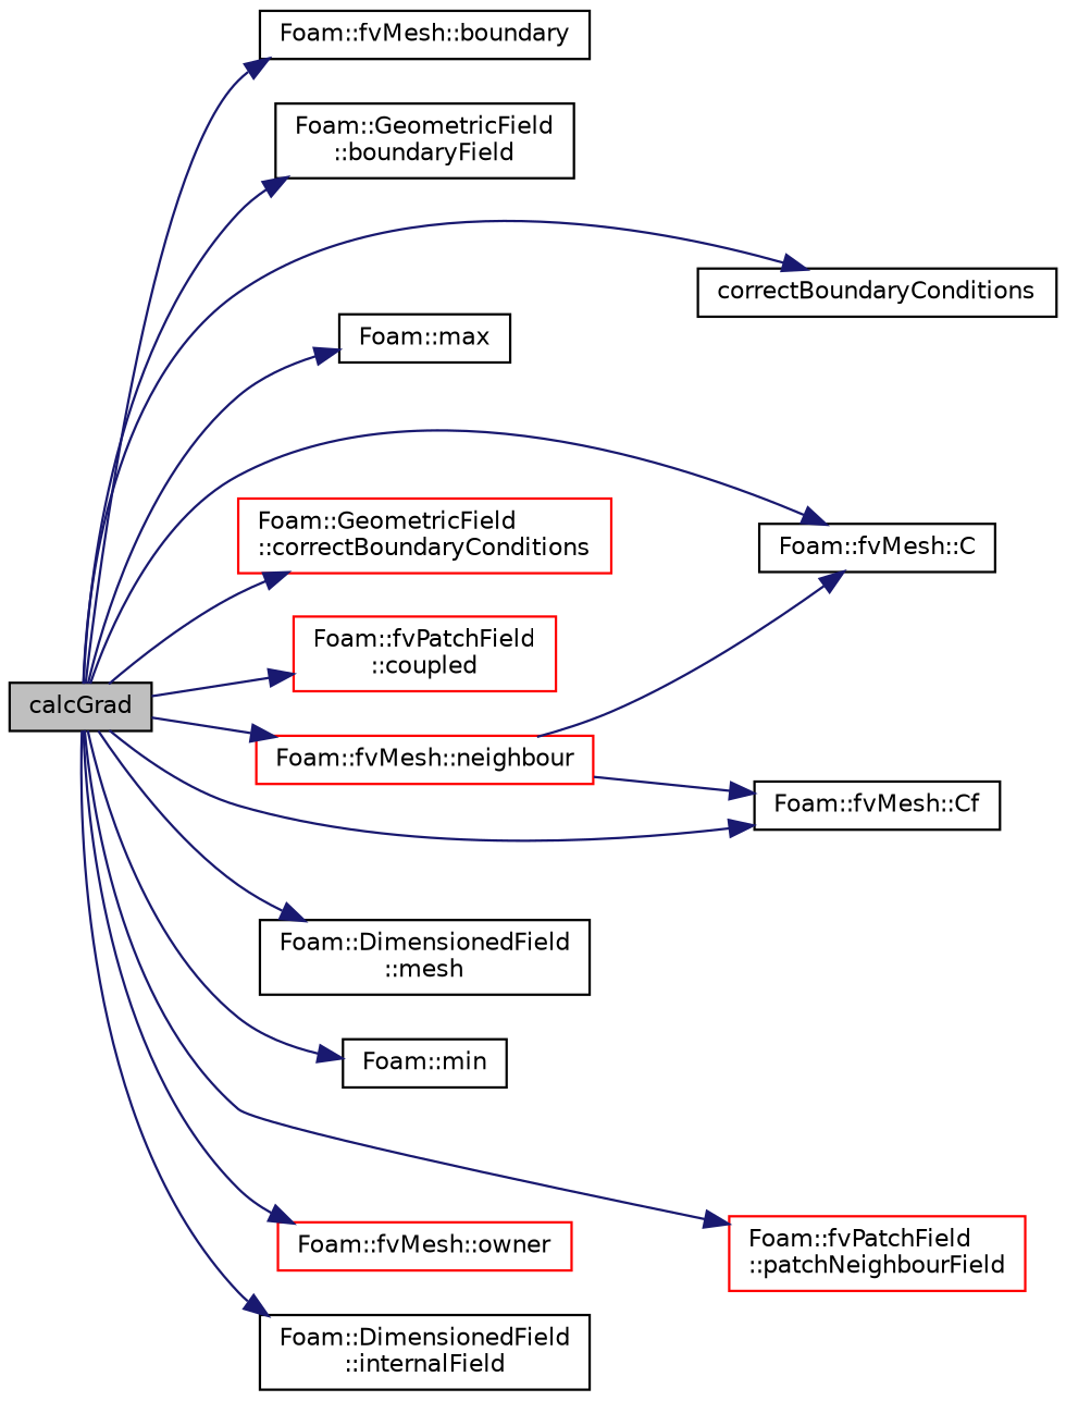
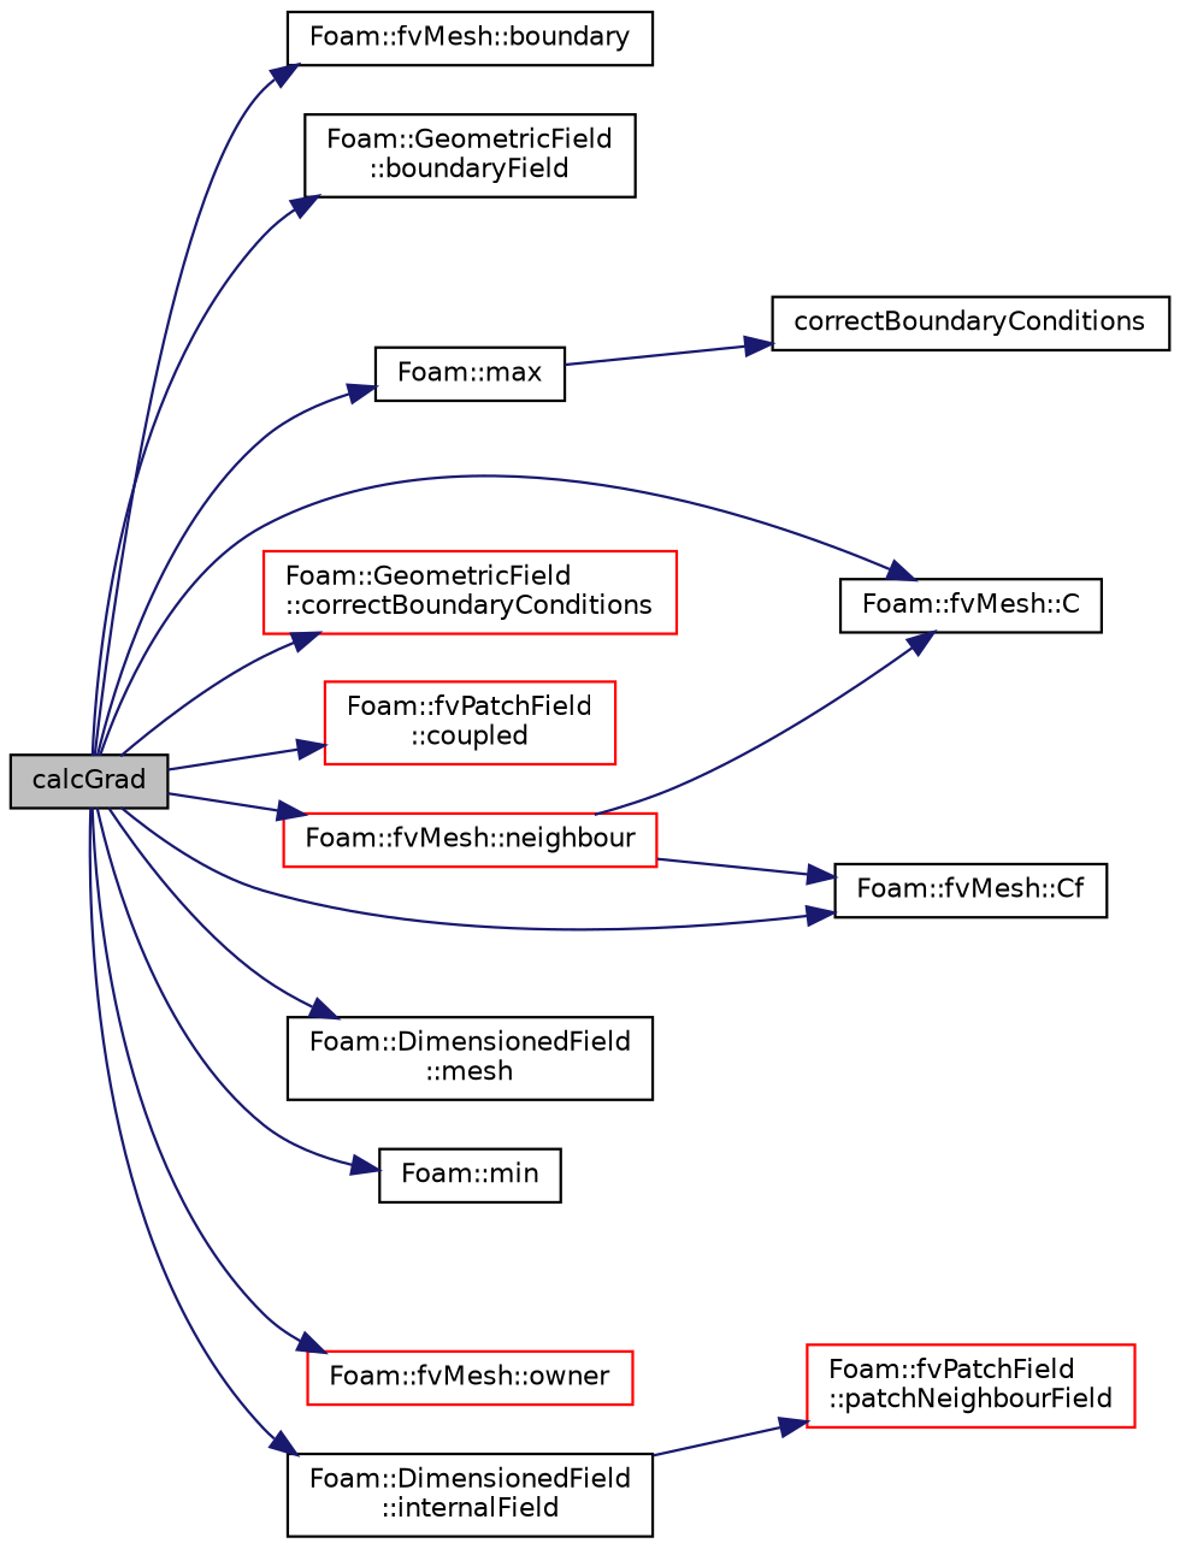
  digraph {
    rankdir=LR
    node [color=black fontname=Helvetica fontsize=10 shape=record]
    edge [color=midnightblue fontname=Helvetica fontsize=10 labelfontname=Helvetica labelfontsize=10 style=solid]
    n1 [fillcolor=grey75 fontcolor=black height=0.2 label=calcGrad style=filled width=0.4]
    n2 [height=0.2 label="Foam::fvMesh::boundary" width=0.4]
    n3 [height=0.2 label="Foam::GeometricField\l::boundaryField" width=0.4]
    n4 [height=0.2 label="Foam::fvMesh::C" width=0.4]
    n5 [height=0.2 label="Foam::fvMesh::Cf" width=0.4]
    n6 [height=0.2 label=correctBoundaryConditions width=0.4]
    n7 [color=red height=0.2 label="Foam::GeometricField\l::correctBoundaryConditions" width=0.4]
    n8 [color=red height=0.2 label="Foam::fvPatchField\l::coupled" width=0.4]
    n9 [height=0.2 label="Foam::DimensionedField\l::internalField" width=0.4]
    n10 [height=0.2 label="Foam::max" width=0.4]
    n11 [height=0.2 label="Foam::DimensionedField\l::mesh" width=0.4]
    n12 [height=0.2 label="Foam::min" width=0.4]
    n13 [color=red height=0.2 label="Foam::fvMesh::neighbour" width=0.4]
    n14 [color=red height=0.2 label="Foam::fvMesh::owner" width=0.4]
    n15 [color=red height=0.2 label="Foam::fvPatchField\l::patchNeighbourField" width=0.4]
    n1 -> n2
    n1 -> n3
    n1 -> n4
    n1 -> n5
-   n1 -> n6
+   n10 -> n6
    n1 -> n7
    n1 -> n8
    n1 -> n9
    n1 -> n10
    n1 -> n11
    n1 -> n12
    n1 -> n13
    n1 -> n14
-   n1 -> n15
+   n9 -> n15
    n13 -> n4
    n13 -> n5
  }
